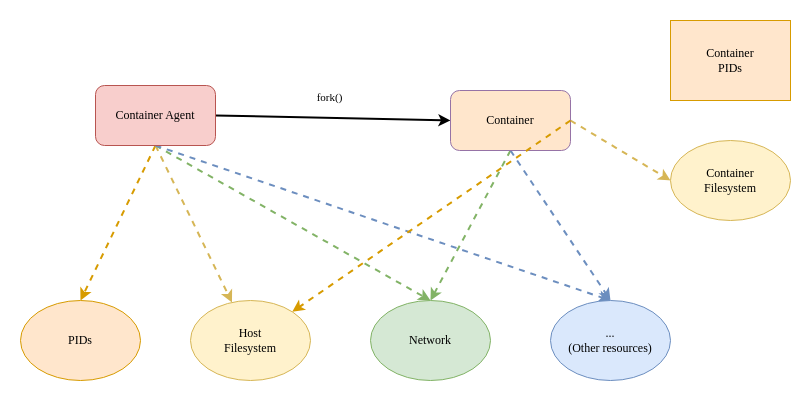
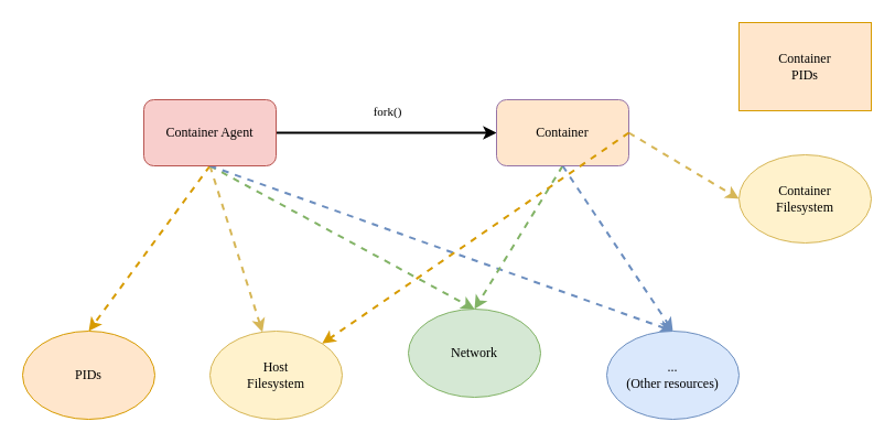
  <mxCell id="0" />
  <mxCell id="1" parent="0" />
  <mxCell id="2" style="orthogonalLoop=1;jettySize=auto;html=1;exitX=0.5;exitY=1;exitDx=0;exitDy=0;rounded=0;strokeWidth=2;dashed=1;fillColor=#ffe6cc;strokeColor=#d79b00;entryX=0.5;entryY=0;entryDx=0;entryDy=0;" parent="1" source="8" target="13" edge="1"><mxGeometry relative="1" as="geometry" /></mxCell>
  <mxCell id="3" style="edgeStyle=none;rounded=0;orthogonalLoop=1;jettySize=auto;html=1;exitX=0.5;exitY=1;exitDx=0;exitDy=0;dashed=1;strokeWidth=2;fillColor=#fff2cc;strokeColor=#d6b656;" parent="1" source="8" target="15" edge="1"><mxGeometry relative="1" as="geometry" /></mxCell>
  <mxCell id="4" style="edgeStyle=none;rounded=0;orthogonalLoop=1;jettySize=auto;html=1;exitX=0.5;exitY=1;exitDx=0;exitDy=0;entryX=0.5;entryY=0;entryDx=0;entryDy=0;dashed=1;strokeWidth=2;fillColor=#d5e8d4;strokeColor=#82b366;" parent="1" source="8" target="14" edge="1"><mxGeometry relative="1" as="geometry" /></mxCell>
  <mxCell id="5" style="edgeStyle=none;rounded=0;orthogonalLoop=1;jettySize=auto;html=1;exitX=0.5;exitY=1;exitDx=0;exitDy=0;entryX=0.5;entryY=0;entryDx=0;entryDy=0;dashed=1;strokeWidth=2;fillColor=#dae8fc;strokeColor=#6c8ebf;" parent="1" source="8" target="16" edge="1"><mxGeometry relative="1" as="geometry" /></mxCell>
  <mxCell id="6" style="edgeStyle=none;rounded=0;orthogonalLoop=1;jettySize=auto;html=1;exitX=1;exitY=0.5;exitDx=0;exitDy=0;entryX=0;entryY=0.5;entryDx=0;entryDy=0;strokeWidth=2;" parent="1" source="8" target="12" edge="1"><mxGeometry relative="1" as="geometry" /></mxCell>
  <mxCell id="7" value="&lt;font face=&quot;Comic Sans MS&quot;&gt;fork()&lt;/font&gt;" style="edgeLabel;html=1;align=center;verticalAlign=middle;resizable=0;points=[];" parent="6" vertex="1" connectable="0"><mxGeometry x="-0.252" y="-3" relative="1" as="geometry"><mxPoint x="25.71" y="-23" as="offset" /></mxGeometry></mxCell>
- <mxCell id="8" value="&lt;font face=&quot;Comic Sans MS&quot;&gt;Container Agent&lt;/font&gt;" style="rounded=1;whiteSpace=wrap;html=1;fillColor=#f8cecc;strokeColor=#b85450;" parent="1" vertex="1"><mxGeometry x="95" y="85" width="120" height="60" as="geometry" /></mxCell>
+ <mxCell id="8" value="&lt;font face=&quot;Comic Sans MS&quot;&gt;Container Agent&lt;/font&gt;" style="rounded=1;whiteSpace=wrap;html=1;fillColor=#f8cecc;strokeColor=#b85450;" parent="1" vertex="1"><mxGeometry x="130" y="90" width="120" height="60" as="geometry" /></mxCell>
  <mxCell id="9" style="edgeStyle=none;rounded=0;orthogonalLoop=1;jettySize=auto;html=1;exitX=1;exitY=0.5;exitDx=0;exitDy=0;entryX=0;entryY=0.5;entryDx=0;entryDy=0;dashed=1;strokeWidth=2;fillColor=#fff2cc;strokeColor=#d6b656;" parent="1" source="12" target="18" edge="1"><mxGeometry relative="1" as="geometry" /></mxCell>
  <mxCell id="10" style="edgeStyle=none;rounded=0;orthogonalLoop=1;jettySize=auto;html=1;exitX=0.5;exitY=1;exitDx=0;exitDy=0;entryX=0.5;entryY=0;entryDx=0;entryDy=0;dashed=1;strokeWidth=2;fillColor=#d5e8d4;strokeColor=#82b366;" parent="1" source="12" target="14" edge="1"><mxGeometry relative="1" as="geometry" /></mxCell>
  <mxCell id="11" style="edgeStyle=none;rounded=0;orthogonalLoop=1;jettySize=auto;html=1;exitX=0.5;exitY=1;exitDx=0;exitDy=0;entryX=0.5;entryY=0;entryDx=0;entryDy=0;dashed=1;strokeWidth=2;fillColor=#dae8fc;strokeColor=#6c8ebf;" parent="1" source="12" target="16" edge="1"><mxGeometry relative="1" as="geometry" /></mxCell>
  <mxCell id="12" value="&lt;font face=&quot;Comic Sans MS&quot;&gt;Container&lt;/font&gt;" style="rounded=1;whiteSpace=wrap;html=1;fillColor=#ffe6cc;strokeColor=#9673a6;" parent="1" vertex="1"><mxGeometry x="450" y="90" width="120" height="60" as="geometry" /></mxCell>
  <mxCell id="13" value="&lt;font face=&quot;Comic Sans MS&quot;&gt;PIDs&lt;/font&gt;" style="ellipse;whiteSpace=wrap;html=1;rounded=1;fillColor=#ffe6cc;strokeColor=#d79b00;" parent="1" vertex="1"><mxGeometry x="20" y="300" width="120" height="80" as="geometry" /></mxCell>
- <mxCell id="14" value="&lt;font face=&quot;Comic Sans MS&quot;&gt;Network&lt;/font&gt;" style="ellipse;whiteSpace=wrap;html=1;rounded=1;fillColor=#d5e8d4;strokeColor=#82b366;" parent="1" vertex="1"><mxGeometry x="370" y="300" width="120" height="80" as="geometry" /></mxCell>
+ <mxCell id="14" value="&lt;font face=&quot;Comic Sans MS&quot;&gt;Network&lt;/font&gt;" style="ellipse;whiteSpace=wrap;html=1;rounded=1;fillColor=#d5e8d4;strokeColor=#82b366;" parent="1" vertex="1"><mxGeometry x="370" y="280" width="120" height="80" as="geometry" /></mxCell>
  <mxCell id="15" value="&lt;font face=&quot;Comic Sans MS&quot;&gt;Host &lt;br&gt;Filesystem&lt;/font&gt;" style="ellipse;whiteSpace=wrap;html=1;rounded=1;fillColor=#fff2cc;strokeColor=#d6b656;" parent="1" vertex="1"><mxGeometry x="190" y="300" width="120" height="80" as="geometry" /></mxCell>
  <mxCell id="16" value="&lt;font face=&quot;Comic Sans MS&quot;&gt;... &lt;br&gt;(Other resources)&lt;/font&gt;" style="ellipse;whiteSpace=wrap;html=1;rounded=1;fillColor=#dae8fc;strokeColor=#6c8ebf;" parent="1" vertex="1"><mxGeometry x="550" y="300" width="120" height="80" as="geometry" /></mxCell>
  <mxCell id="17" style="orthogonalLoop=1;jettySize=auto;html=1;exitX=1;exitY=0.5;exitDx=0;exitDy=0;rounded=0;strokeWidth=2;dashed=1;fillColor=#ffe6cc;strokeColor=#d79b00;" parent="1" source="12" target="15" edge="1"><mxGeometry relative="1" as="geometry"><mxPoint x="210" y="220" as="sourcePoint" /><mxPoint x="110" y="310" as="targetPoint" /></mxGeometry></mxCell>
  <mxCell id="18" value="&lt;font face=&quot;Comic Sans MS&quot;&gt;Container&lt;br&gt;Filesystem&lt;/font&gt;" style="ellipse;whiteSpace=wrap;html=1;rounded=1;fillColor=#fff2cc;strokeColor=#d6b656;" parent="1" vertex="1"><mxGeometry x="670" y="140" width="120" height="80" as="geometry" /></mxCell>
  <mxCell id="19" value="&lt;font face=&quot;Comic Sans MS&quot;&gt;Container&lt;br&gt;PIDs&lt;/font&gt;" style="whiteSpace=wrap;html=1;fillColor=#ffe6cc;strokeColor=#d79b00;rounded=0;" vertex="1" parent="1"><mxGeometry x="670" y="20" width="120" height="80" as="geometry" /></mxCell>
